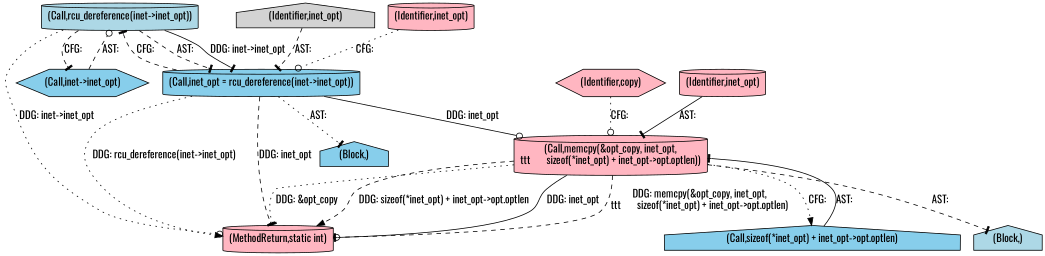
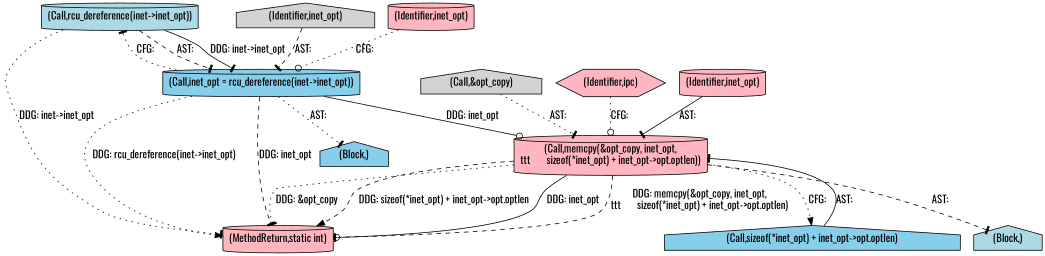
  digraph {
    fontname=Oswald
    node [fillcolor=lightpink fontname=Oswald shape=cylinder style=filled]
    edge [arrowhead=tee fontname=Oswald style=dashed]
    n1 [fillcolor=lightblue label="(Call,rcu_dereference(inet->inet_opt))"]
    n2 [fillcolor=skyblue label="(Call,inet_opt = rcu_dereference(inet->inet_opt))"]
    n3 [label="(MethodReturn,static int)"]
-   n4 [fillcolor=skyblue label="(Call,inet->inet_opt)" shape=hexagon]
    n5 [label="(Call,memcpy(&opt_copy, inet_opt,\n\t\t\t       sizeof(*inet_opt) + inet_opt->opt.optlen))"]
    n6 [fillcolor=skyblue label="(Block,)" shape=house]
    n7 [fillcolor=skyblue label="(Call,sizeof(*inet_opt) + inet_opt->opt.optlen)" shape=house]
    n8 [fillcolor=lightblue label="(Block,)" shape=house]
    n9 [fillcolor=lightgrey label="(Identifier,inet_opt)" shape=house]
-   n11 [label="(Identifier,copy)" shape=hexagon]
+   n10 [fillcolor=lightgrey label="(Call,&opt_copy)" shape=house]
+   n11 [label="(Identifier,ipc)" shape=hexagon]
    n12 [label="(Identifier,inet_opt)"]
    n13 [label="(Identifier,inet_opt)"]
    n1 -> n2 [label="AST: "]
    n1 -> n2 [label="DDG: inet->inet_opt" style=solid]
-   n1 -> n3 [arrowhead=odot label="DDG: inet->inet_opt" style=dotted]
-   n1 -> n4 [label="CFG: "]
-   n2 -> n1 [label="CFG: "]
+   n1 -> n3 [label="DDG: inet->inet_opt" style=dotted]
+   n2 -> n1 [label="CFG: " style=dotted]
    n2 -> n3 [arrowhead=normal label="DDG: rcu_dereference(inet->inet_opt)" style=dotted]
    n2 -> n3 [label="DDG: inet_opt"]
    n2 -> n5 [arrowhead=odot label="DDG: inet_opt" style=solid]
    n2 -> n6 [label="AST: " style=dotted]
-   n4 -> n1 [arrowhead=odot label="AST: "]
    n5 -> n3 [arrowhead=normal label="DDG: sizeof(*inet_opt) + inet_opt->opt.optlen"]
    n5 -> n3 [label="DDG: inet_opt" style=solid]
    n5 -> n3 [arrowhead=odot label="DDG: memcpy(&opt_copy, inet_opt,\n\t\t\t       sizeof(*inet_opt) + inet_opt->opt.optlen)"]
    n5 -> n3 [label="DDG: &opt_copy" style=dotted]
    n5 -> n7 [arrowhead=normal label="CFG: " style=dotted]
    n5 -> n8 [label="AST: "]
    n7 -> n5 [label="AST: " style=solid]
    n9 -> n2 [label="AST: "]
+   n10 -> n5 [label="AST: " style=dotted]
    n11 -> n5 [arrowhead=odot label="CFG: " style=dotted]
    n12 -> n5 [label="AST: " style=solid]
    n13 -> n2 [arrowhead=odot label="CFG: " style=dotted]
  }
